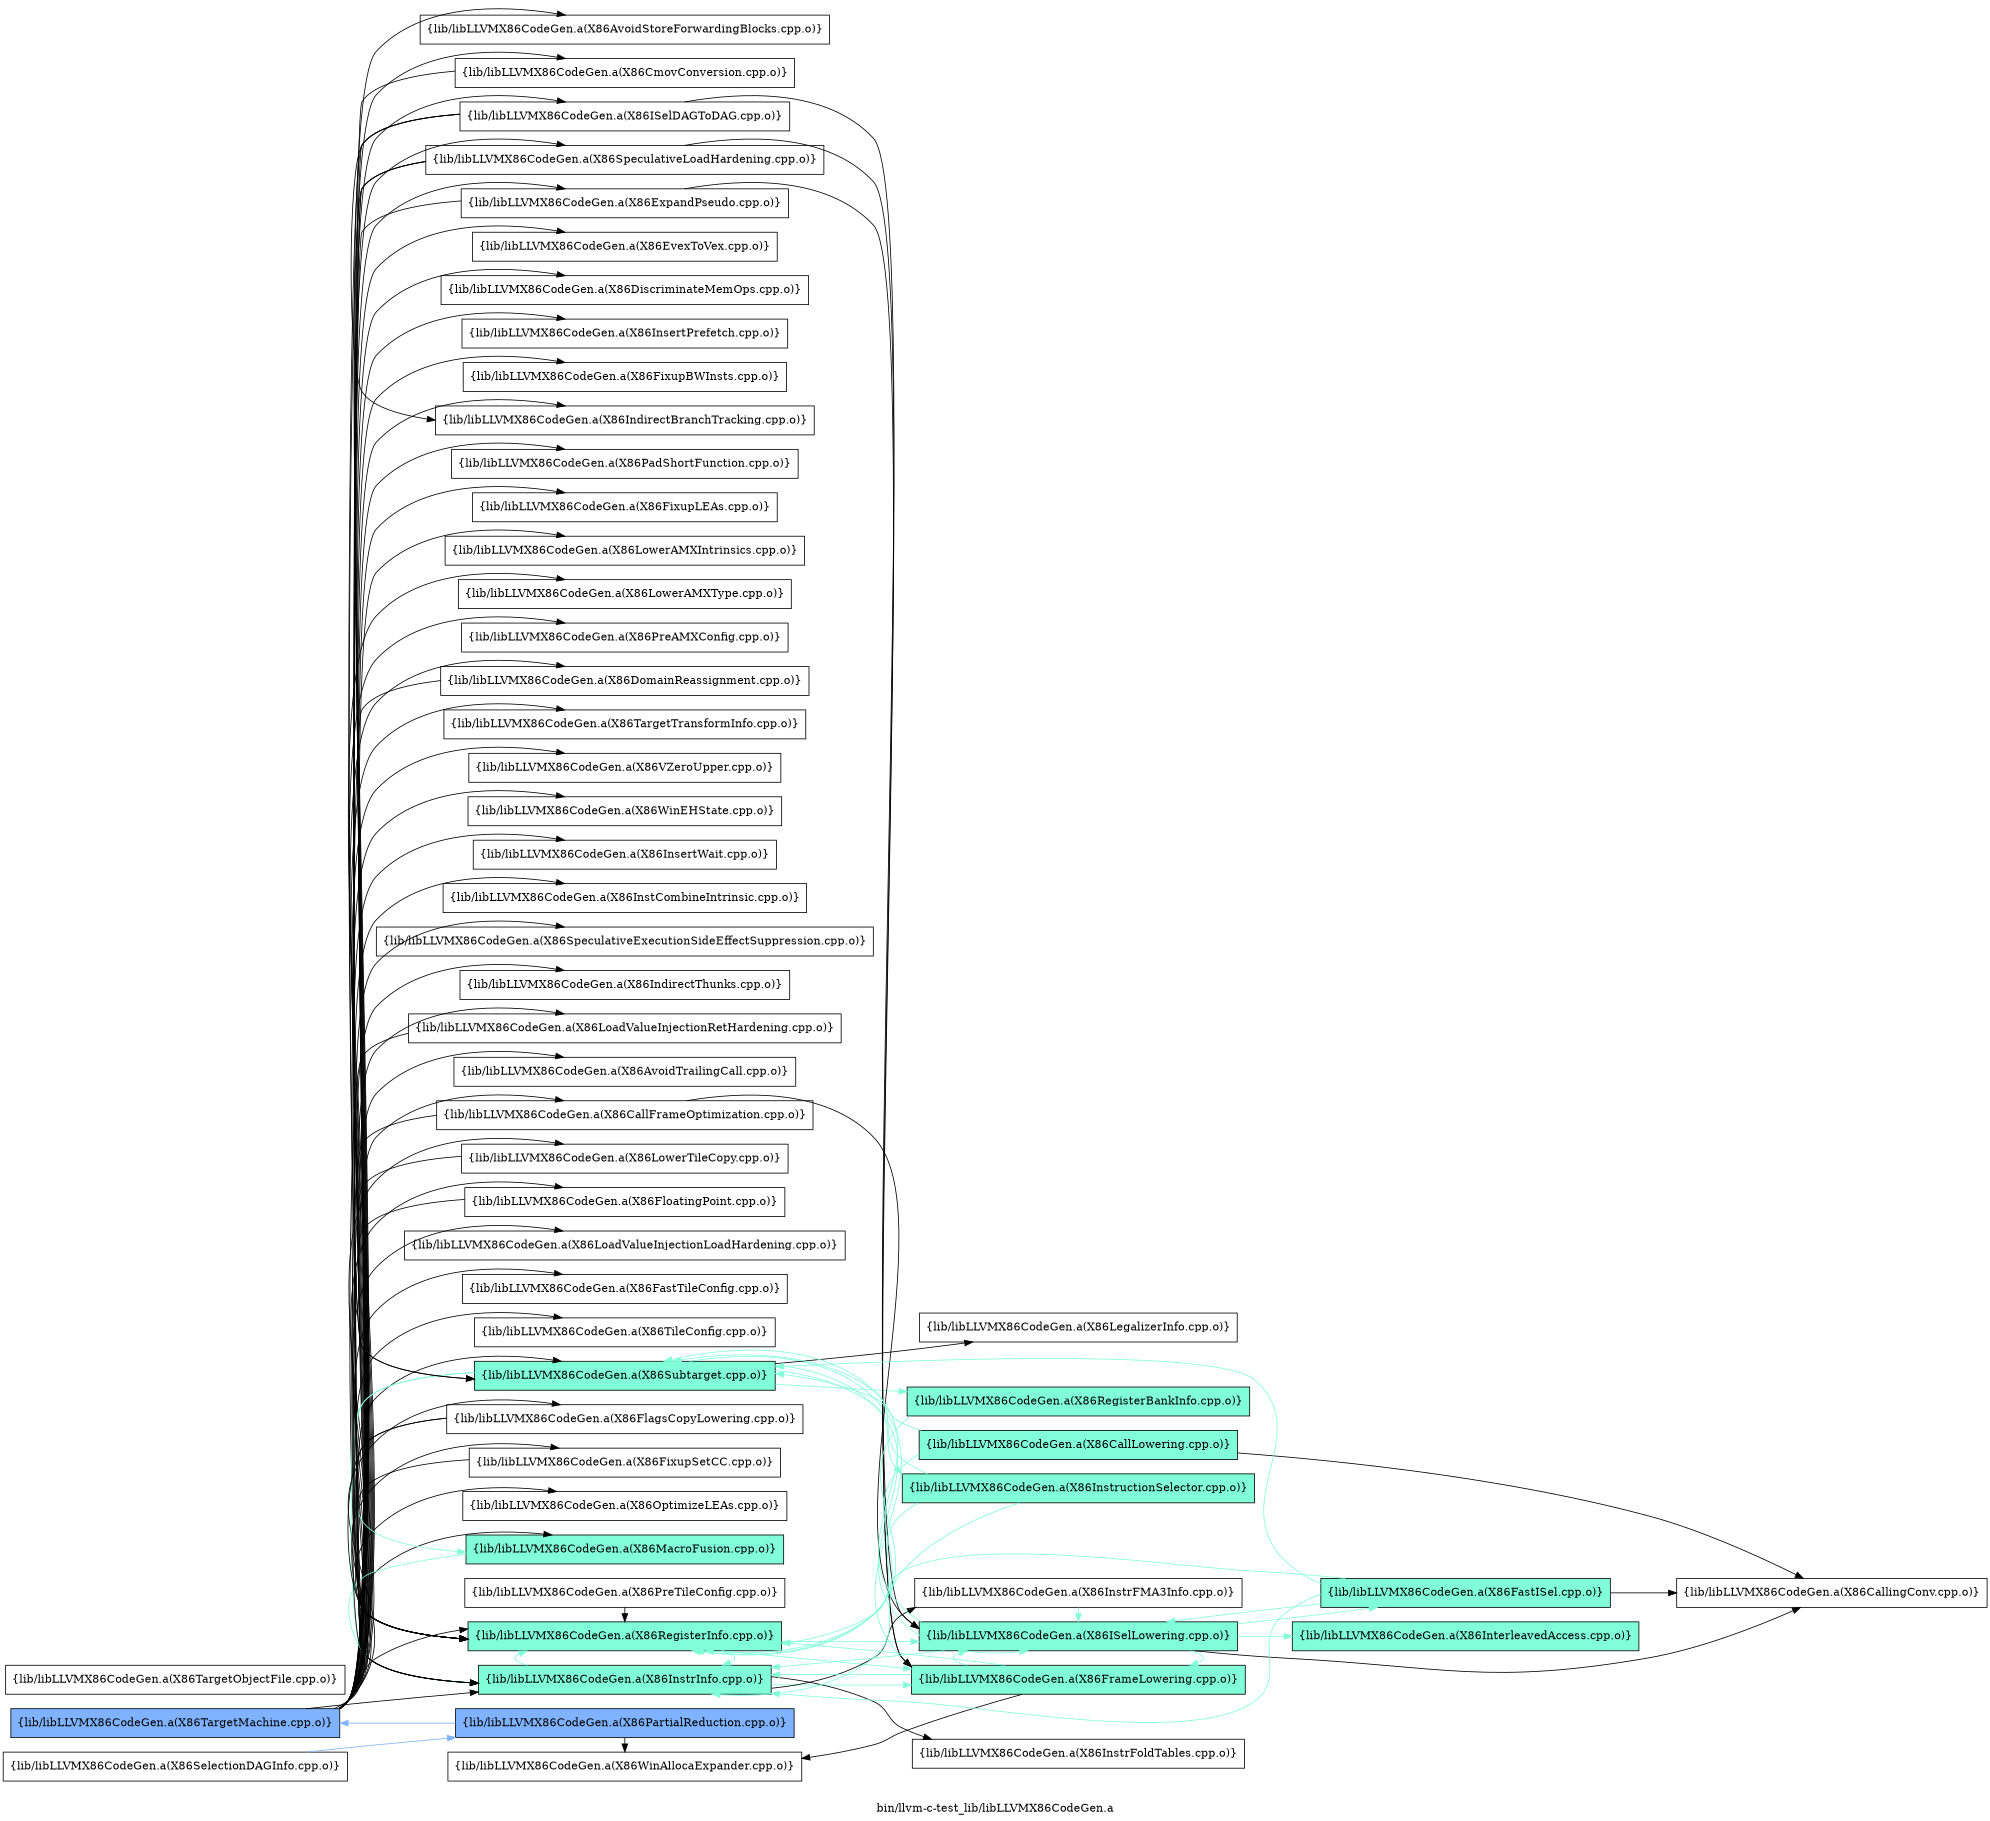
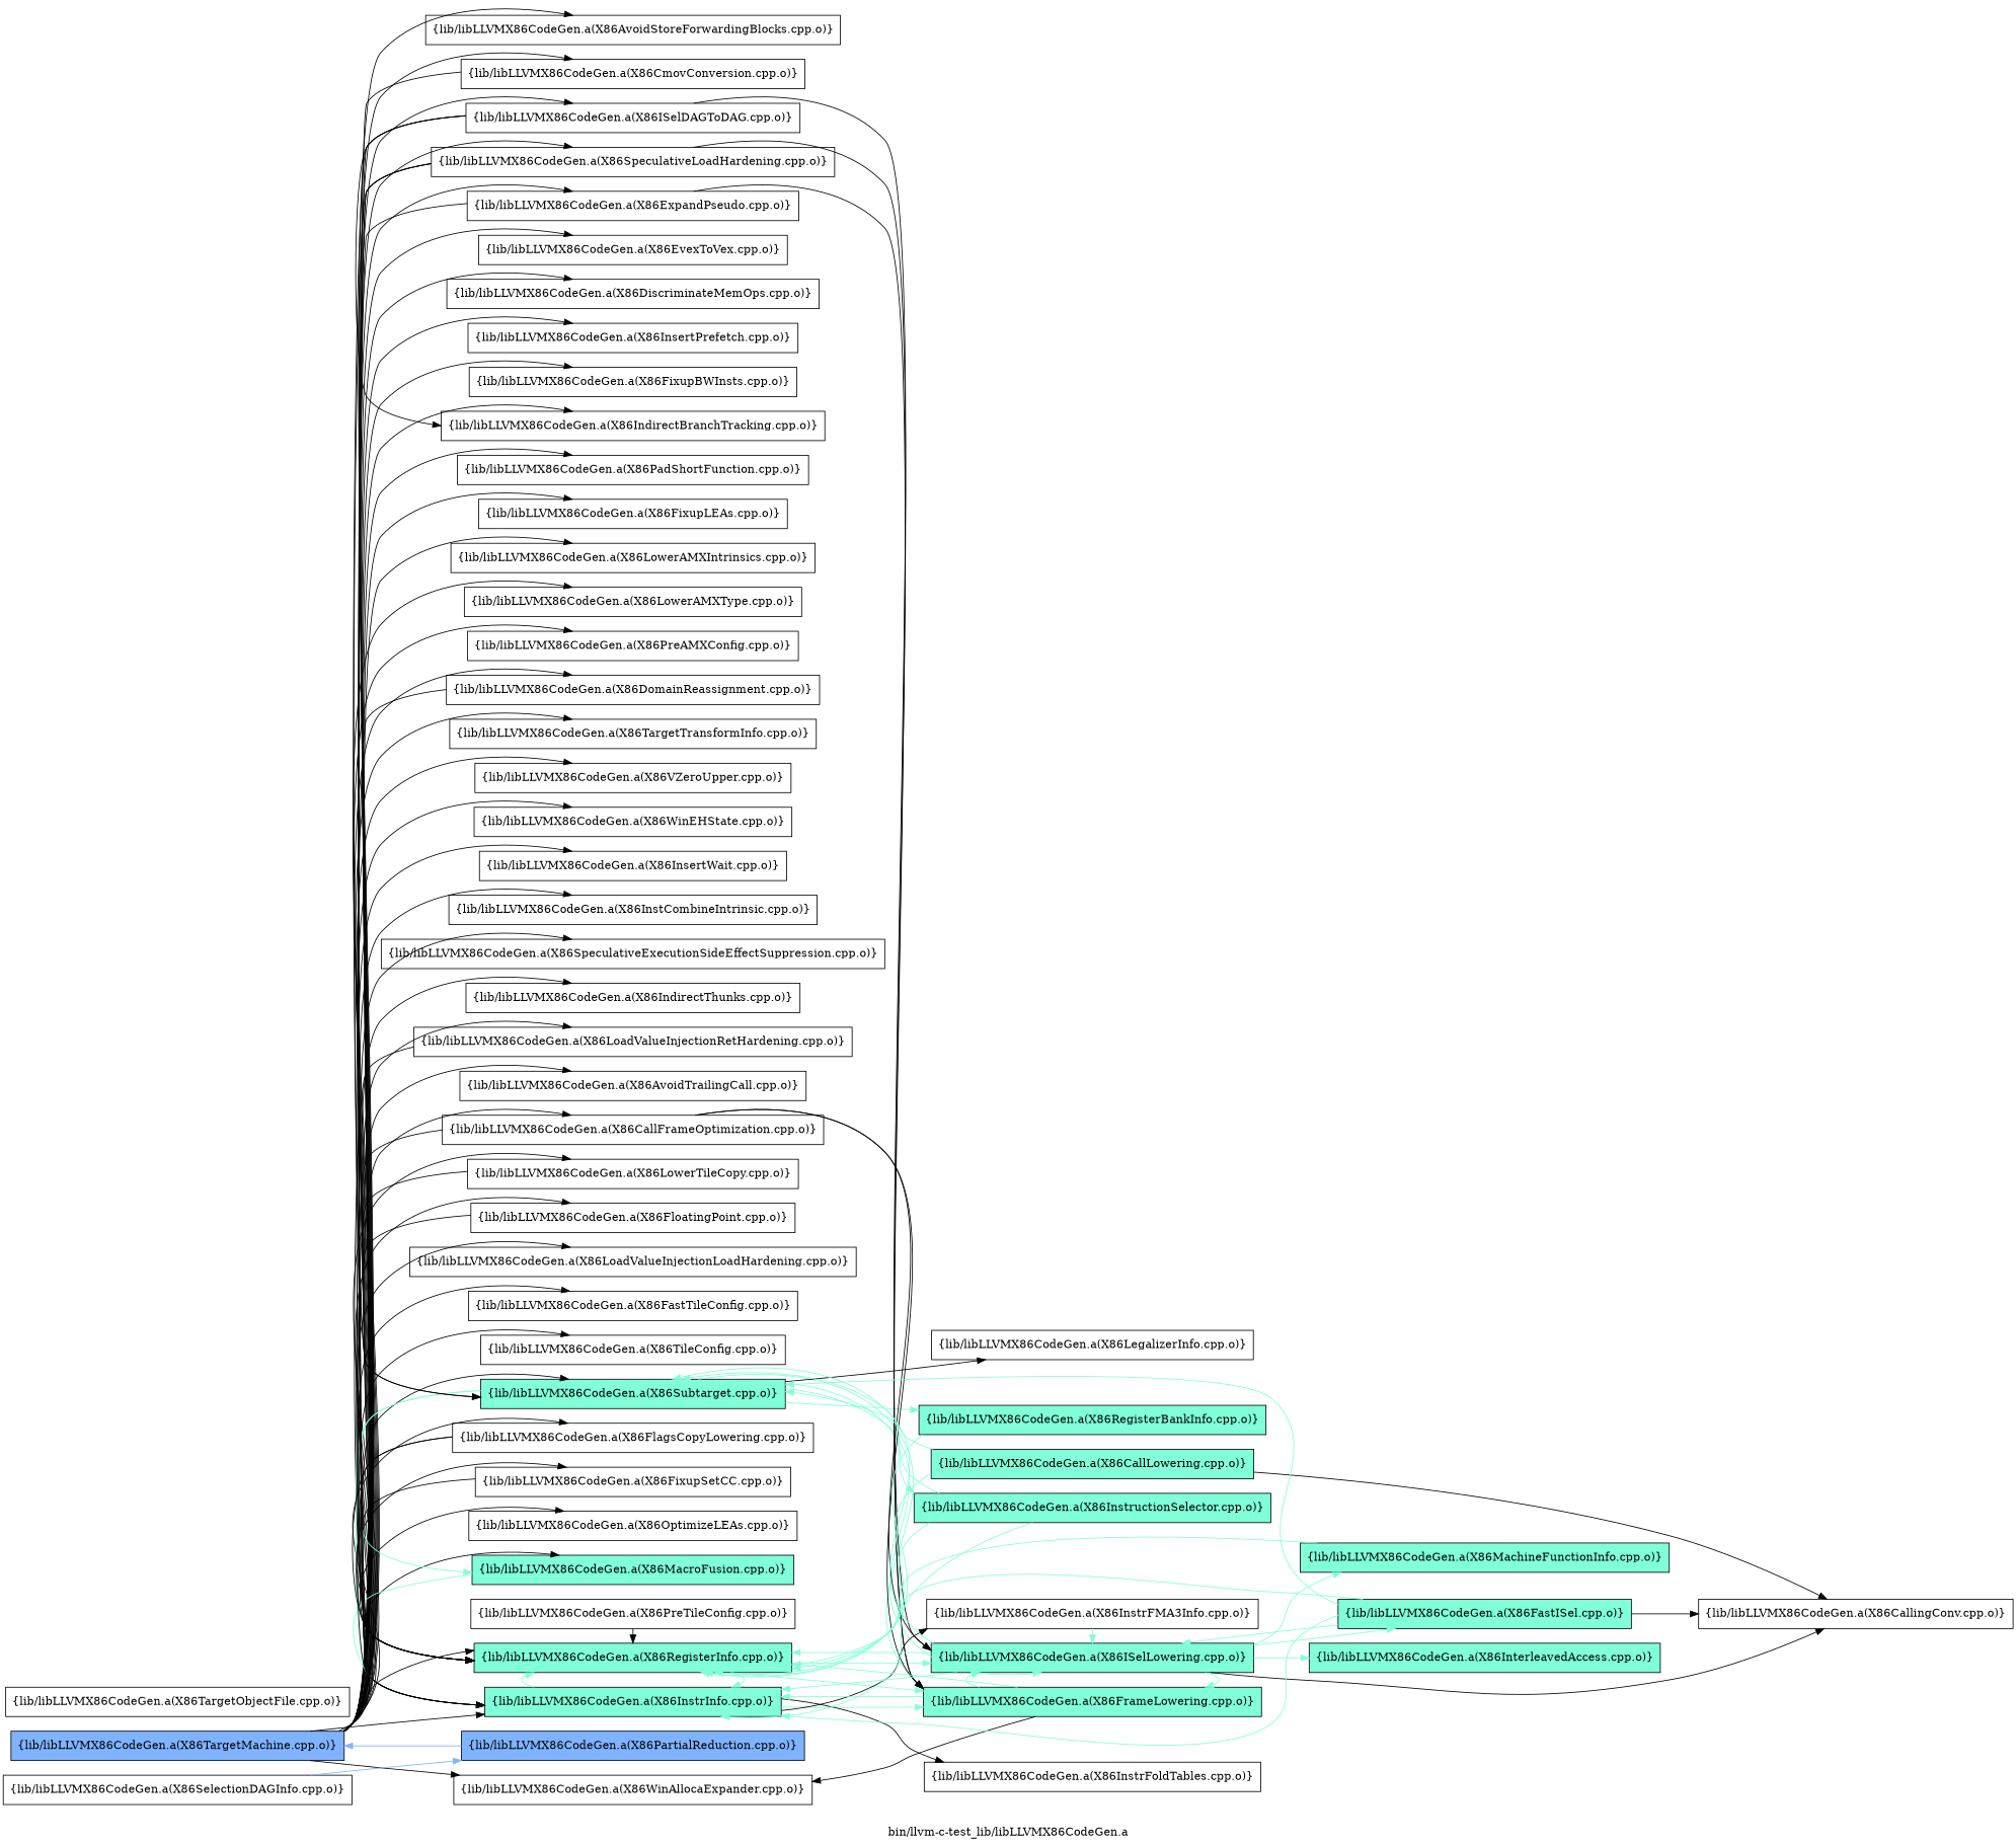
  digraph {
    label="bin/llvm-c-test_lib/libLLVMX86CodeGen.a"
    rankdir=LR
    node [group=0 shape=box]
    n1 [fillcolor="0.600000 0.5 1" group=2 label="{lib/libLLVMX86CodeGen.a(X86TargetMachine.cpp.o)}" style=filled]
    n2 [label="{lib/libLLVMX86CodeGen.a(X86InstCombineIntrinsic.cpp.o)}"]
    n3 [label="{lib/libLLVMX86CodeGen.a(X86SpeculativeExecutionSideEffectSuppression.cpp.o)}"]
    n4 [label="{lib/libLLVMX86CodeGen.a(X86IndirectThunks.cpp.o)}"]
    n5 [label="{lib/libLLVMX86CodeGen.a(X86LoadValueInjectionRetHardening.cpp.o)}"]
    n6 [fillcolor="0.450000 0.5 1" group=1 label="{lib/libLLVMX86CodeGen.a(X86RegisterInfo.cpp.o)}" style=filled]
    n7 [fillcolor="0.450000 0.5 1" group=1 label="{lib/libLLVMX86CodeGen.a(X86Subtarget.cpp.o)}" style=filled]
    n8 [fillcolor="0.450000 0.5 1" group=1 label="{lib/libLLVMX86CodeGen.a(X86InstrInfo.cpp.o)}" style=filled]
    n9 [fillcolor="0.450000 0.5 1" group=1 label="{lib/libLLVMX86CodeGen.a(X86MacroFusion.cpp.o)}" style=filled]
    n10 [label="{lib/libLLVMX86CodeGen.a(X86AvoidTrailingCall.cpp.o)}"]
    n11 [label="{lib/libLLVMX86CodeGen.a(X86ExpandPseudo.cpp.o)}"]
    n12 [label="{lib/libLLVMX86CodeGen.a(X86LowerTileCopy.cpp.o)}"]
    n13 [label="{lib/libLLVMX86CodeGen.a(X86FloatingPoint.cpp.o)}"]
    n14 [label="{lib/libLLVMX86CodeGen.a(X86LoadValueInjectionLoadHardening.cpp.o)}"]
    n15 [label="{lib/libLLVMX86CodeGen.a(X86FastTileConfig.cpp.o)}"]
    n16 [label="{lib/libLLVMX86CodeGen.a(X86TileConfig.cpp.o)}"]
    n17 [label="{lib/libLLVMX86CodeGen.a(X86SpeculativeLoadHardening.cpp.o)}"]
    n18 [label="{lib/libLLVMX86CodeGen.a(X86FlagsCopyLowering.cpp.o)}"]
    n19 [label="{lib/libLLVMX86CodeGen.a(X86FixupSetCC.cpp.o)}"]
    n20 [label="{lib/libLLVMX86CodeGen.a(X86OptimizeLEAs.cpp.o)}"]
    n21 [label="{lib/libLLVMX86CodeGen.a(X86CallFrameOptimization.cpp.o)}"]
    n22 [label="{lib/libLLVMX86CodeGen.a(X86AvoidStoreForwardingBlocks.cpp.o)}"]
    n23 [label="{lib/libLLVMX86CodeGen.a(X86PreTileConfig.cpp.o)}"]
    n24 [label="{lib/libLLVMX86CodeGen.a(X86CmovConversion.cpp.o)}"]
    n25 [label="{lib/libLLVMX86CodeGen.a(X86ISelDAGToDAG.cpp.o)}"]
    n26 [label="{lib/libLLVMX86CodeGen.a(X86IndirectBranchTracking.cpp.o)}"]
    n27 [label="{lib/libLLVMX86CodeGen.a(X86EvexToVex.cpp.o)}"]
    n28 [label="{lib/libLLVMX86CodeGen.a(X86DiscriminateMemOps.cpp.o)}"]
    n29 [label="{lib/libLLVMX86CodeGen.a(X86InsertPrefetch.cpp.o)}"]
    n30 [label="{lib/libLLVMX86CodeGen.a(X86FixupBWInsts.cpp.o)}"]
    n31 [label="{lib/libLLVMX86CodeGen.a(X86PadShortFunction.cpp.o)}"]
    n32 [label="{lib/libLLVMX86CodeGen.a(X86FixupLEAs.cpp.o)}"]
    n33 [label="{lib/libLLVMX86CodeGen.a(X86LowerAMXIntrinsics.cpp.o)}"]
    n34 [label="{lib/libLLVMX86CodeGen.a(X86LowerAMXType.cpp.o)}"]
    n35 [label="{lib/libLLVMX86CodeGen.a(X86PreAMXConfig.cpp.o)}"]
    n36 [label="{lib/libLLVMX86CodeGen.a(X86DomainReassignment.cpp.o)}"]
    n37 [fillcolor="0.600000 0.5 1" group=2 label="{lib/libLLVMX86CodeGen.a(X86PartialReduction.cpp.o)}" style=filled]
    n38 [label="{lib/libLLVMX86CodeGen.a(X86TargetTransformInfo.cpp.o)}"]
    n39 [label="{lib/libLLVMX86CodeGen.a(X86VZeroUpper.cpp.o)}"]
    n40 [label="{lib/libLLVMX86CodeGen.a(X86WinAllocaExpander.cpp.o)}"]
    n41 [label="{lib/libLLVMX86CodeGen.a(X86WinEHState.cpp.o)}"]
    n42 [label="{lib/libLLVMX86CodeGen.a(X86InsertWait.cpp.o)}"]
    n43 [fillcolor="0.450000 0.5 1" group=1 label="{lib/libLLVMX86CodeGen.a(X86ISelLowering.cpp.o)}" style=filled]
    n44 [fillcolor="0.450000 0.5 1" group=1 label="{lib/libLLVMX86CodeGen.a(X86FrameLowering.cpp.o)}" style=filled]
    n45 [fillcolor="0.450000 0.5 1" group=1 label="{lib/libLLVMX86CodeGen.a(X86CallLowering.cpp.o)}" style=filled]
    n46 [label="{lib/libLLVMX86CodeGen.a(X86LegalizerInfo.cpp.o)}"]
    n47 [fillcolor="0.450000 0.5 1" group=1 label="{lib/libLLVMX86CodeGen.a(X86RegisterBankInfo.cpp.o)}" style=filled]
    n48 [fillcolor="0.450000 0.5 1" group=1 label="{lib/libLLVMX86CodeGen.a(X86InstructionSelector.cpp.o)}" style=filled]
    n49 [label="{lib/libLLVMX86CodeGen.a(X86InstrFoldTables.cpp.o)}"]
    n50 [label="{lib/libLLVMX86CodeGen.a(X86InstrFMA3Info.cpp.o)}"]
+   n51 [fillcolor="0.450000 0.5 1" group=1 label="{lib/libLLVMX86CodeGen.a(X86MachineFunctionInfo.cpp.o)}" style=filled]
    n52 [fillcolor="0.450000 0.5 1" group=1 label="{lib/libLLVMX86CodeGen.a(X86FastISel.cpp.o)}" style=filled]
    n53 [label="{lib/libLLVMX86CodeGen.a(X86CallingConv.cpp.o)}"]
    n54 [fillcolor="0.450000 0.5 1" group=1 label="{lib/libLLVMX86CodeGen.a(X86InterleavedAccess.cpp.o)}" style=filled]
    n55 [label="{lib/libLLVMX86CodeGen.a(X86SelectionDAGInfo.cpp.o)}"]
    n56 [label="{lib/libLLVMX86CodeGen.a(X86TargetObjectFile.cpp.o)}"]
    subgraph sub_1 {
      rank=same
      n1
    }
    subgraph sub_2 {
      rank=same
      n2
      n3
      n4
      n5
      n6
      n7
      n8
      n9
      n10
      n11
      n12
      n13
      n14
      n15
      n16
      n17
      n18
      n19
      n20
      n21
      n22
      n23
      n24
      n25
      n26
      n27
      n28
      n29
      n30
      n31
      n32
      n33
      n34
      n35
      n36
      n37
      n38
      n39
      n40
      n41
      n42
    }
    subgraph sub_3 {
      rank=same
      n43
      n44
      n45
      n46
      n47
      n48
      n49
      n50
    }
    n1 -> n2
    n1 -> n3
    n1 -> n4
    n1 -> n5
    n1 -> n6
    n1 -> n7
    n1 -> n8
    n1 -> n9
    n1 -> n10
    n1 -> n11
    n1 -> n12
    n1 -> n13
    n1 -> n14
    n1 -> n15
    n1 -> n16
    n1 -> n17
    n1 -> n18
    n1 -> n19
    n1 -> n20
    n1 -> n21
    n1 -> n22
    n1 -> n24
    n1 -> n25
    n1 -> n26
    n1 -> n27
    n1 -> n28
    n1 -> n29
    n1 -> n30
    n1 -> n31
    n1 -> n32
    n1 -> n33
    n1 -> n34
    n1 -> n35
    n1 -> n36
    n1 -> n38
    n1 -> n39
-   n37 -> n40
+   n1 -> n40
    n1 -> n41
    n1 -> n42
    n5 -> n6
    n6 -> n8 [color="0.450000 0.5 1"]
    n6 -> n43 [color="0.450000 0.5 1"]
    n6 -> n44 [color="0.450000 0.5 1"]
    n7 -> n8 [color="0.450000 0.5 1"]
    n7 -> n9 [color="0.450000 0.5 1"]
    n7 -> n43 [color="0.450000 0.5 1"]
    n7 -> n44 [color="0.450000 0.5 1"]
    n7 -> n46
    n7 -> n47 [color="0.450000 0.5 1"]
    n7 -> n48 [color="0.450000 0.5 1"]
    n8 -> n6 [color="0.450000 0.5 1"]
    n8 -> n44 [color="0.450000 0.5 1"]
    n8 -> n49
    n8 -> n50
    n9 -> n8 [color="0.450000 0.5 1"]
    n11 -> n6
    n11 -> n44
    n12 -> n6
    n13 -> n6
    n17 -> n6
    n17 -> n7
    n17 -> n8
    n17 -> n44
    n18 -> n6
    n18 -> n8
    n19 -> n6
    n21 -> n6
    n21 -> n43
+   n21 -> n44
    n23 -> n6
    n24 -> n8
    n25 -> n7
    n25 -> n8
    n25 -> n26
    n25 -> n43
    n36 -> n6
    n37 -> n1 [color="0.600000 0.5 1"]
+   n43 -> n6 [color="0.450000 0.5 1"]
    n43 -> n7 [color="0.450000 0.5 1"]
    n43 -> n8 [color="0.450000 0.5 1"]
    n43 -> n44 [color="0.450000 0.5 1"]
+   n43 -> n51 [color="0.450000 0.5 1"]
    n43 -> n52 [color="0.450000 0.5 1"]
    n43 -> n53
    n43 -> n54 [color="0.450000 0.5 1"]
    n44 -> n6 [color="0.450000 0.5 1"]
    n44 -> n8 [color="0.450000 0.5 1"]
    n44 -> n40
    n44 -> n43 [color="0.450000 0.5 1"]
    n45 -> n6 [color="0.450000 0.5 1"]
    n45 -> n7 [color="0.450000 0.5 1"]
    n45 -> n53
    n47 -> n6 [color="0.450000 0.5 1"]
    n48 -> n6 [color="0.450000 0.5 1"]
    n48 -> n7 [color="0.450000 0.5 1"]
    n48 -> n8 [color="0.450000 0.5 1"]
    n50 -> n43 [color="0.450000 0.5 1"]
+   n51 -> n6 [color="0.450000 0.5 1"]
    n52 -> n6 [color="0.450000 0.5 1"]
    n52 -> n7 [color="0.450000 0.5 1"]
    n52 -> n8 [color="0.450000 0.5 1"]
    n52 -> n43 [color="0.450000 0.5 1"]
    n52 -> n53
    n55 -> n37 [color="0.600000 0.5 1"]
  }
